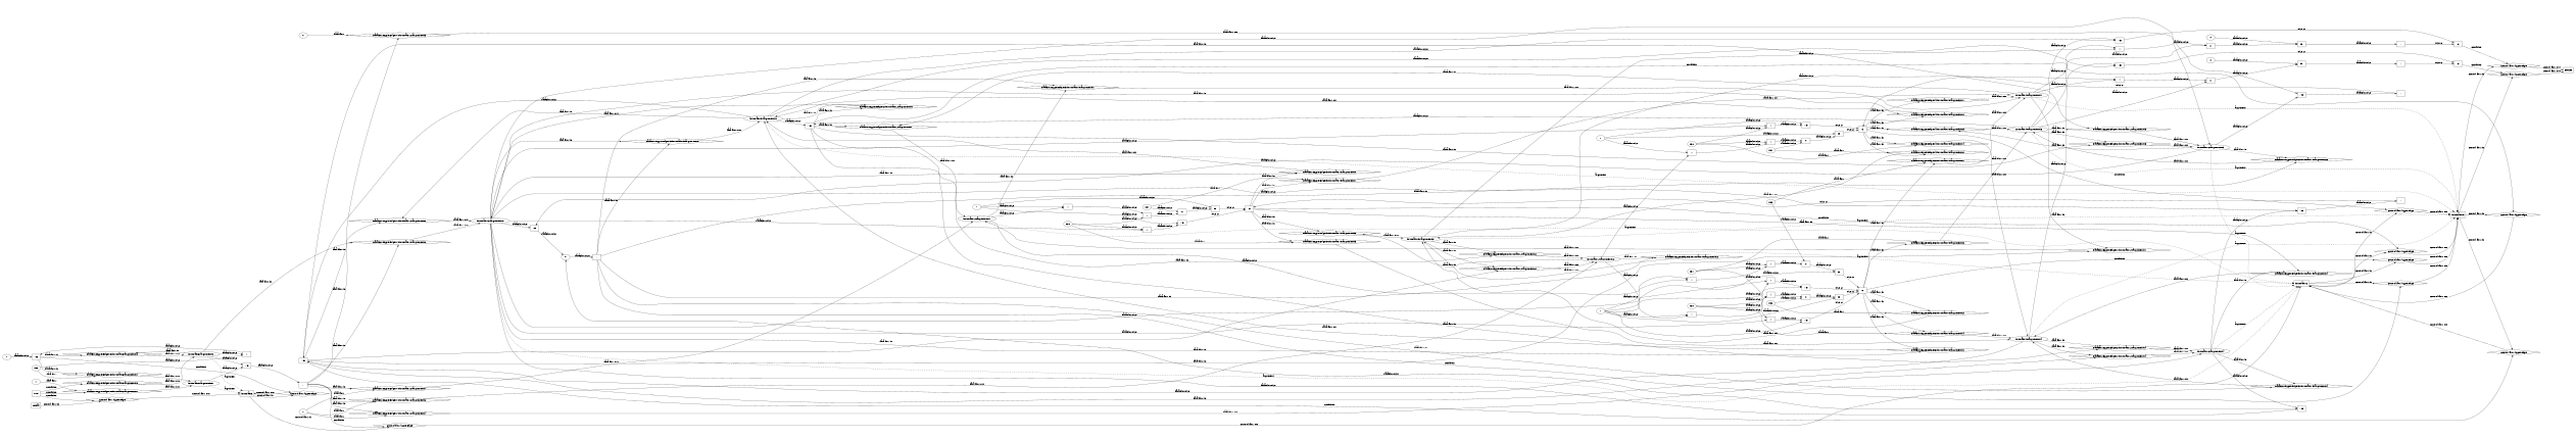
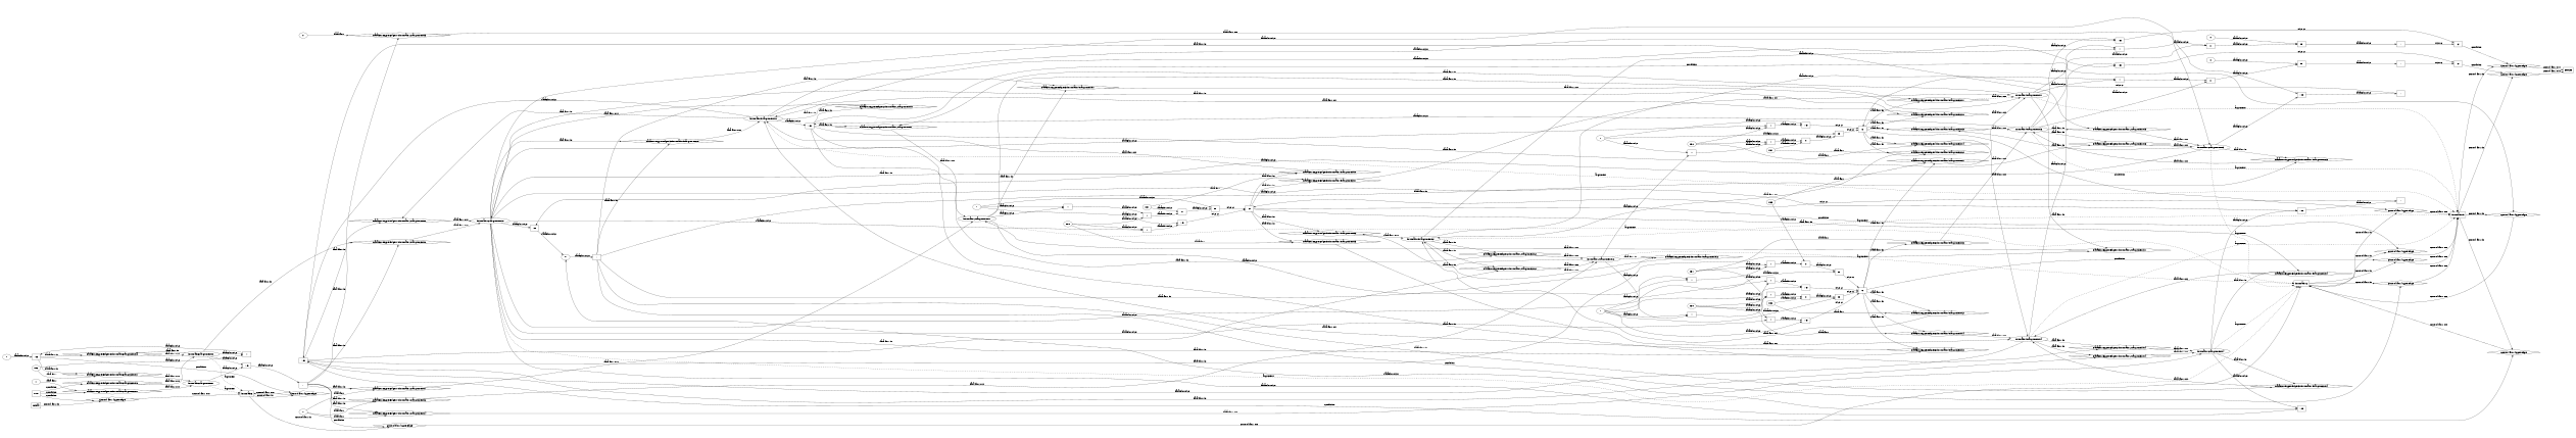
  digraph {
    rankdir=LR
    node [nodeName=argument0 shape=rect]
    n1 [label=inv_main12 nodeName=inv_main12]
    n2 [label="Control flow hyperedge" nodeName=ControlFowHyperEdge_3 shape=diamond]
    n3 [label="Control flow hyperedge" nodeName=ControlFowHyperEdge_4 shape=diamond]
    n4 [label="Control flow hyperedge" nodeName=ControlFowHyperEdge_5 shape=diamond]
    n5 [label="Control flow hyperedge" nodeName=ControlFowHyperEdge_6 shape=diamond]
    n6 [label=inv_main19 nodeName=inv_main19]
    n7 [label="Control flow hyperedge" nodeName=ControlFowHyperEdge_1 shape=diamond]
    n8 [label="Control flow hyperedge" nodeName=ControlFowHyperEdge_2 shape=diamond]
    n9 [label="Control flow hyperedge" nodeName=ControlFowHyperEdge_9 shape=diamond]
    n10 [label="Control flow hyperedge" nodeName=ControlFowHyperEdge_10 shape=diamond]
    n11 [label=FALSE nodeName=FALSE]
    n12 [label=inv_main6 nodeName=inv_main6]
    n13 [label="Control flow hyperedge" nodeName=ControlFowHyperEdge_7 shape=diamond]
    n14 [label="Control flow hyperedge" nodeName=ControlFowHyperEdge_8 shape=diamond]
    n15 [label=Initial nodeName=Initial]
    n16 [label="Control flow hyperedge" nodeName=ControlFowHyperEdge_0 shape=diamond]
    n17 [label=inv_main6_argument_0 shape=oval]
    n18 [label=">=" nodeName=xxxinv_main12___inv_main6_7xxxguard_0_node_1]
    n19 [label="-" nodeName=xxxinv_main6___inv_main6_8xxxguard_0_node_1]
    n20 [label=DataFowHyperEdge_7_inv_main12_argument_0 nodeName=DataFowHyperEdge_7_inv_main12_argument_0 shape=diamond]
    n21 [label=DataFowHyperEdge_8_inv_main6_argument_0 nodeName=DataFowHyperEdge_8_inv_main6_argument_0 shape=diamond]
    n22 [label="!" nodeName=xxxinv_main12___inv_main6_7xxxguard_0_node_0]
    n23 [label=">=" nodeName=xxxinv_main6___inv_main6_8xxxguard_0_node_0]
    n24 [label=inv_main12_argument_0 shape=oval]
    n25 [label=inv_main6_argument_1 nodeName=argument1 shape=oval]
    n26 [label=">=" nodeName=xxxinv_main19___inv_main12_3xxxguard_0_node_2]
    n27 [label=">=" nodeName=xxxinv_main19___inv_main12_3xxxguard_0_node_5]
    n28 [label="-" nodeName=xxxinv_main19___inv_main12_4xxxguard_0_node_1]
    n29 [label=">=" nodeName=xxxinv_main19___inv_main12_4xxxguard1_node_1]
    n30 [label=">=" nodeName=xxxinv_main19___inv_main12_5xxxguard_0_node_1]
    n31 [label="-" nodeName=xxxinv_main19___inv_main12_5xxxguard1_node_1]
    n32 [label="-" nodeName=xxxinv_main19___inv_main12_6xxxguard_0_node_1]
    n33 [label="-" nodeName=xxxinv_main19___inv_main12_6xxxguard1_node_1]
    n34 [label=DataFowHyperEdge_3_inv_main19_argument_0 nodeName=DataFowHyperEdge_3_inv_main19_argument_0 shape=diamond]
    n35 [label=DataFowHyperEdge_4_inv_main19_argument_0 nodeName=DataFowHyperEdge_4_inv_main19_argument_0 shape=diamond]
    n36 [label=DataFowHyperEdge_5_inv_main19_argument_0 nodeName=DataFowHyperEdge_5_inv_main19_argument_0 shape=diamond]
    n37 [label=DataFowHyperEdge_6_inv_main19_argument_0 nodeName=DataFowHyperEdge_6_inv_main19_argument_0 shape=diamond]
    n38 [label=Or nodeName=xxxinv_main19___inv_main12_3xxxguard_0_node_1 shape=""]
    n39 [label=">=" nodeName=xxxinv_main19___inv_main12_4xxxguard_0_node_0]
    n40 [label="!" nodeName=xxxinv_main19___inv_main12_4xxxguard1_node_0]
    n41 [label="!" nodeName=xxxinv_main19___inv_main12_5xxxguard_0_node_0]
    n42 [label=">=" nodeName=xxxinv_main19___inv_main12_5xxxguard1_node_0]
    n43 [label=">=" nodeName=xxxinv_main19___inv_main12_6xxxguard_0_node_0]
    n44 [label=">=" nodeName=xxxinv_main19___inv_main12_6xxxguard1_node_0]
    n45 [label=inv_main19_argument_0 shape=oval]
    n46 [label=inv_main12_argument_1 nodeName=argument1 shape=oval]
    n47 [label="*" nodeName=xxxinv_main19___inv_main12_5xxxguard2_node_4]
    n48 [label="*" nodeName=xxxinv_main19___inv_main12_6xxxguard2_node_4]
    n49 [label=DataFowHyperEdge_3_inv_main19_argument_1 nodeName=DataFowHyperEdge_3_inv_main19_argument_1 shape=diamond]
    n50 [label=DataFowHyperEdge_4_inv_main19_argument_1 nodeName=DataFowHyperEdge_4_inv_main19_argument_1 shape=diamond]
    n51 [label="-" nodeName=xxxinv_main19___inv_main12_5xxxguard2_node_3]
    n52 [label="-" nodeName=xxxinv_main19___inv_main12_6xxxguard2_node_3]
    n53 [label=inv_main19_argument_1 nodeName=argument1 shape=oval]
    n54 [label=inv_main12_argument_2 nodeName=argument2 shape=oval]
    n55 [label="*" nodeName=xxxinv_main19___inv_main12_4xxxguard2_node_4]
    n56 [label="*" nodeName=xxxinv_main19___inv_main12_6xxxguard3_node_4]
    n57 [label=DataFowHyperEdge_3_inv_main19_argument_2 nodeName=DataFowHyperEdge_3_inv_main19_argument_2 shape=diamond]
    n58 [label=DataFowHyperEdge_5_inv_main19_argument_2 nodeName=DataFowHyperEdge_5_inv_main19_argument_2 shape=diamond]
    n59 [label="-" nodeName=xxxinv_main19___inv_main12_4xxxguard2_node_3]
    n60 [label="-" nodeName=xxxinv_main19___inv_main12_6xxxguard3_node_3]
    n61 [label=inv_main19_argument_2 nodeName=argument2 shape=oval]
    n62 [label=inv_main12_argument_3 nodeName=argument3 shape=oval]
    n63 [label=DataFowHyperEdge_3_inv_main19_argument_3 nodeName=DataFowHyperEdge_3_inv_main19_argument_3 shape=diamond]
    n64 [label=DataFowHyperEdge_4_inv_main19_argument_3 nodeName=DataFowHyperEdge_4_inv_main19_argument_3 shape=diamond]
    n65 [label=inv_main19_argument_3 nodeName=argument3 shape=oval]
    n66 [label=inv_main12_argument_4 nodeName=argument4 shape=oval]
    n67 [label=DataFowHyperEdge_3_inv_main19_argument_4 nodeName=DataFowHyperEdge_3_inv_main19_argument_4 shape=diamond]
    n68 [label=DataFowHyperEdge_5_inv_main19_argument_4 nodeName=DataFowHyperEdge_5_inv_main19_argument_4 shape=diamond]
    n69 [label=inv_main19_argument_4 nodeName=argument4 shape=oval]
    n70 [label=">=" nodeName=xxxinv_main12___inv_main19_1xxxguard_0_node_0]
    n71 [label=">=" nodeName=xxxinv_main12___inv_main19_2xxxguard_0_node_0]
    n72 [label=">=" nodeName=xxxFALSE___inv_main19_9xxxguard1_node_0]
    n73 [label=">=" nodeName=xxxFALSE___inv_main19_10xxxguard1_node_0]
    n74 [label=DataFowHyperEdge_1_inv_main12_argument_0 nodeName=DataFowHyperEdge_1_inv_main12_argument_0 shape=diamond]
    n75 [label=DataFowHyperEdge_2_inv_main12_argument_0 nodeName=DataFowHyperEdge_2_inv_main12_argument_0 shape=diamond]
    n76 [label=DataFowHyperEdge_1_inv_main12_argument_1 nodeName=DataFowHyperEdge_1_inv_main12_argument_1 shape=diamond]
    n77 [label=DataFowHyperEdge_1_inv_main12_argument_2 nodeName=DataFowHyperEdge_1_inv_main12_argument_2 shape=diamond]
    n78 [label=DataFowHyperEdge_1_inv_main12_argument_3 nodeName=DataFowHyperEdge_1_inv_main12_argument_3 shape=diamond]
    n79 [label=DataFowHyperEdge_1_inv_main12_argument_4 nodeName=DataFowHyperEdge_1_inv_main12_argument_4 shape=diamond]
    n80 [label=DataFowHyperEdge_2_inv_main12_argument_1 nodeName=DataFowHyperEdge_2_inv_main12_argument_1 shape=diamond]
    n81 [label=DataFowHyperEdge_2_inv_main12_argument_2 nodeName=DataFowHyperEdge_2_inv_main12_argument_2 shape=diamond]
    n82 [label=DataFowHyperEdge_2_inv_main12_argument_3 nodeName=DataFowHyperEdge_2_inv_main12_argument_3 shape=diamond]
    n83 [label=DataFowHyperEdge_2_inv_main12_argument_4 nodeName=DataFowHyperEdge_2_inv_main12_argument_4 shape=diamond]
    n84 [label="&" nodeName=xxxFALSE___inv_main19_9xxx_and]
    n85 [label="&" nodeName=xxxFALSE___inv_main19_10xxx_and]
    n86 [label="-" nodeName=xxxFALSE___inv_main19_9xxxguard_0_node_4]
    n87 [label="-" nodeName=xxxFALSE___inv_main19_10xxxguard_0_node_4]
    n88 [label="+" nodeName=xxxFALSE___inv_main19_9xxxguard_0_node_2]
    n89 [label="+" nodeName=xxxFALSE___inv_main19_10xxxguard_0_node_2]
    n90 [label="=" nodeName=xxxFALSE___inv_main19_9xxxguard_0_node_1]
    n91 [label="=" nodeName=xxxFALSE___inv_main19_10xxxguard_0_node_1]
    n92 [label=true nodeName=true_0]
    n93 [label=DataFowHyperEdge_0_inv_main6_argument_1 nodeName=DataFowHyperEdge_0_inv_main6_argument_1 shape=diamond]
    n94 [label=DataFowHyperEdge_0_inv_main6_argument_0 nodeName=DataFowHyperEdge_0_inv_main6_argument_0 shape=diamond]
    n95 [label=1 nodeName=xxxinv_main6___Initial_0xxxdataFlow_0_node_0 shape=""]
    n96 [label="!" nodeName=xxxinv_main19___inv_main12_3xxxguard_0_node_0]
    n97 [label="&" nodeName=xxxinv_main19___inv_main12_4xxx_and]
    n98 [label=DataFowHyperEdge_4_inv_main19_argument_2 nodeName=DataFowHyperEdge_4_inv_main19_argument_2 shape=diamond]
    n99 [label=DataFowHyperEdge_4_inv_main19_argument_4 nodeName=DataFowHyperEdge_4_inv_main19_argument_4 shape=diamond]
    n100 [label=-1 nodeName=xxxinv_main19___inv_main12_4xxxguard_0_node_4 shape=""]
    n101 [label="=" nodeName=xxxinv_main19___inv_main12_4xxxguard2_node_0]
    n102 [label=_P0 nodeName=xxxinv_main19___inv_main12_4xxxdataFlow1_node_0 shape=""]
    n103 [label="+" nodeName=xxxinv_main19___inv_main12_4xxxguard2_node_1]
    n104 [label=_P1 nodeName=xxxinv_main19___inv_main12_4xxxdataFlow_0_node_0 shape=""]
    n105 [label="&" nodeName=xxxinv_main19___inv_main12_5xxx_and]
    n106 [label=DataFowHyperEdge_5_inv_main19_argument_1 nodeName=DataFowHyperEdge_5_inv_main19_argument_1 shape=diamond]
    n107 [label=DataFowHyperEdge_5_inv_main19_argument_3 nodeName=DataFowHyperEdge_5_inv_main19_argument_3 shape=diamond]
    n108 [label=-1 nodeName=xxxinv_main19___inv_main12_5xxxguard1_node_4 shape=""]
    n109 [label="=" nodeName=xxxinv_main19___inv_main12_5xxxguard2_node_0]
    n110 [label=_P0 nodeName=xxxinv_main19___inv_main12_5xxxdataFlow1_node_0 shape=""]
    n111 [label="+" nodeName=xxxinv_main19___inv_main12_5xxxguard2_node_1]
    n112 [label=_P1 nodeName=xxxinv_main19___inv_main12_5xxxdataFlow_0_node_0 shape=""]
    n113 [label="&" nodeName=xxxinv_main19___inv_main12_6xxx_and]
    n114 [label=DataFowHyperEdge_6_inv_main19_argument_1 nodeName=DataFowHyperEdge_6_inv_main19_argument_1 shape=diamond]
    n115 [label=DataFowHyperEdge_6_inv_main19_argument_2 nodeName=DataFowHyperEdge_6_inv_main19_argument_2 shape=diamond]
    n116 [label=DataFowHyperEdge_6_inv_main19_argument_3 nodeName=DataFowHyperEdge_6_inv_main19_argument_3 shape=diamond]
    n117 [label=DataFowHyperEdge_6_inv_main19_argument_4 nodeName=DataFowHyperEdge_6_inv_main19_argument_4 shape=diamond]
    n118 [label=-1 nodeName=xxxinv_main19___inv_main12_6xxxguard_0_node_4 shape=""]
    n119 [label="=" nodeName=xxxinv_main19___inv_main12_6xxxguard2_node_0]
    n120 [label="=" nodeName=xxxinv_main19___inv_main12_6xxxguard3_node_0]
    n121 [label=_P1 nodeName=xxxinv_main19___inv_main12_6xxxdataFlow2_node_0 shape=""]
    n122 [label="+" nodeName=xxxinv_main19___inv_main12_6xxxguard2_node_1]
    n123 [label=_P0 nodeName=xxxinv_main19___inv_main12_6xxxdataFlow3_node_0 shape=""]
    n124 [label="+" nodeName=xxxinv_main19___inv_main12_6xxxguard3_node_1]
    n125 [label=_P3 nodeName=xxxinv_main19___inv_main12_6xxxdataFlow_0_node_0 shape=""]
    n126 [label=_P2 nodeName=xxxinv_main19___inv_main12_6xxxdataFlow1_node_0 shape=""]
    n127 [label=DataFowHyperEdge_7_inv_main12_argument_1 nodeName=DataFowHyperEdge_7_inv_main12_argument_1 shape=diamond]
    n128 [label=DataFowHyperEdge_7_inv_main12_argument_2 nodeName=DataFowHyperEdge_7_inv_main12_argument_2 shape=diamond]
    n129 [label=DataFowHyperEdge_7_inv_main12_argument_3 nodeName=DataFowHyperEdge_7_inv_main12_argument_3 shape=diamond]
    n130 [label=DataFowHyperEdge_7_inv_main12_argument_4 nodeName=DataFowHyperEdge_7_inv_main12_argument_4 shape=diamond]
    n131 [label=1 nodeName=xxxinv_main12___inv_main6_7xxxdataFlow_0_node_0 shape=""]
    n132 [label=0 nodeName=xxxinv_main12___inv_main6_7xxxdataFlow2_node_0 shape=""]
    n133 [label=DataFowHyperEdge_8_inv_main6_argument_1 nodeName=DataFowHyperEdge_8_inv_main6_argument_1 shape=diamond]
    n134 [label=-1 nodeName=xxxinv_main6___inv_main6_8xxxguard_0_node_4 shape=""]
    n135 [label=_P2 nodeName=xxxinv_main6___inv_main6_8xxxdataFlow_0_node_0 shape=""]
    n136 [label="!" nodeName=xxxFALSE___inv_main19_9xxxguard_0_node_0]
    n137 [label=0 nodeName=xxxFALSE___inv_main19_9xxxguard_0_node_7 shape=""]
    n138 [label="!" nodeName=xxxFALSE___inv_main19_10xxxguard_0_node_0]
    n139 [label=0 nodeName=xxxFALSE___inv_main19_10xxxguard_0_node_7 shape=""]
    n1 -> n2 [label="control flow in"]
    n1 -> n3 [label="control flow in"]
    n1 -> n4 [label="control flow in"]
    n1 -> n5 [label="control flow in"]
    n2 -> n6 [label="control flow out"]
    n3 -> n6 [label="control flow out"]
    n4 -> n6 [label="control flow out"]
    n5 -> n6 [label="control flow out"]
    n6 -> n7 [label="control flow in"]
    n6 -> n8 [label="control flow in"]
    n6 -> n9 [label="control flow in"]
    n6 -> n10 [label="control flow in"]
    n7 -> n1 [label="control flow out"]
    n8 -> n1 [label="control flow out"]
    n9 -> n11 [label="control flow out"]
    n10 -> n11 [label="control flow out"]
    n12 -> n13 [label="control flow in"]
    n12 -> n14 [label="control flow in"]
    n13 -> n1 [label="control flow out"]
    n14 -> n12 [label="control flow out"]
    n15 -> n16 [label="control flow in"]
    n16 -> n12 [label="control flow out"]
    n17 -> n12 [label=argument style=dashed]
    n17 -> n18 [label=dataFlowAST]
    n17 -> n19 [label=dataFlowAST]
    n17 -> n20 [label="data flow in"]
    n17 -> n21 [label="data flow in"]
    n18 -> n22 [label=dataFlowAST]
    n19 -> n23 [label=dataFlowAST]
    n20 -> n24 [label="data flow out"]
    n21 -> n17 [label="data flow out"]
    n22 -> n13 [label=condition]
    n22 -> n20 [label="data flow in"]
    n22 -> n127 [label="data flow in"]
    n22 -> n128 [label="data flow in"]
    n22 -> n129 [label="data flow in"]
    n22 -> n130 [label="data flow in"]
    n23 -> n14 [label=condition]
    n23 -> n21 [label="data flow in"]
    n23 -> n133 [label="data flow in"]
    n24 -> n1 [label=argument style=dashed]
    n24 -> n26 [label=dataFlowAST]
    n24 -> n27 [label=dataFlowAST]
    n24 -> n28 [label=dataFlowAST]
    n24 -> n29 [label=dataFlowAST]
    n24 -> n30 [label=dataFlowAST]
    n24 -> n31 [label=dataFlowAST]
    n24 -> n32 [label=dataFlowAST]
    n24 -> n33 [label=dataFlowAST]
    n24 -> n34 [label="data flow in"]
    n24 -> n35 [label="data flow in"]
    n24 -> n36 [label="data flow in"]
    n24 -> n37 [label="data flow in"]
    n25 -> n12 [label=argument style=dashed]
    n25 -> n18 [label=dataFlowAST]
    n26 -> n38 [label=dataFlowAST]
    n27 -> n38 [label=dataFlowAST]
    n28 -> n39 [label=dataFlowAST]
    n29 -> n40 [label=dataFlowAST]
    n30 -> n41 [label=dataFlowAST]
    n31 -> n42 [label=dataFlowAST]
    n32 -> n43 [label=dataFlowAST]
    n33 -> n44 [label=dataFlowAST]
    n34 -> n45 [label="data flow out"]
    n35 -> n45 [label="data flow out"]
    n36 -> n45 [label="data flow out"]
    n37 -> n45 [label="data flow out"]
    n38 -> n96 [label=dataFlowAST]
    n39 -> n97 [label="AST &"]
    n40 -> n97 [label="AST &"]
    n41 -> n105 [label="AST &"]
    n42 -> n105 [label="AST &"]
    n43 -> n113 [label="AST &"]
    n44 -> n113 [label="AST &"]
    n45 -> n6 [label=argument style=dashed]
    n45 -> n70 [label=dataFlowAST]
    n45 -> n71 [label=dataFlowAST]
    n45 -> n72 [label=dataFlowAST]
    n45 -> n73 [label=dataFlowAST]
    n45 -> n74 [label="data flow in"]
    n45 -> n75 [label="data flow in"]
    n46 -> n1 [label=argument style=dashed]
    n46 -> n47 [label=dataFlowAST]
    n46 -> n48 [label=dataFlowAST]
    n46 -> n49 [label="data flow in"]
+   n46 -> n50 [label="data flow in"]
    n47 -> n51 [label=dataFlowAST]
    n48 -> n52 [label=dataFlowAST]
    n49 -> n53 [label="data flow out"]
    n50 -> n53 [label="data flow out" style=dashed]
    n51 -> n111 [label=dataFlowAST]
    n52 -> n122 [label=dataFlowAST]
    n53 -> n6 [label=argument style=dashed]
    n53 -> n76 [label="data flow in"]
    n53 -> n80 [label="data flow in"]
    n53 -> n86 [label=dataFlowAST]
    n53 -> n87 [label=dataFlowAST]
    n54 -> n1 [label=argument style=dashed]
    n54 -> n55 [label=dataFlowAST]
    n54 -> n56 [label=dataFlowAST]
    n54 -> n57 [label="data flow in"]
    n54 -> n58 [label="data flow in"]
    n55 -> n59 [label=dataFlowAST]
    n56 -> n60 [label=dataFlowAST]
    n57 -> n61 [label="data flow out"]
    n58 -> n61 [label="data flow out"]
    n59 -> n103 [label=dataFlowAST]
    n60 -> n124 [label=dataFlowAST]
    n61 -> n6 [label=argument style=dashed]
    n61 -> n77 [label="data flow in"]
    n61 -> n81 [label="data flow in"]
    n61 -> n86 [label=dataFlowAST]
    n61 -> n87 [label=dataFlowAST]
    n62 -> n1 [label=argument style=dashed]
    n62 -> n26 [label=dataFlowAST]
    n62 -> n29 [label=dataFlowAST]
    n62 -> n63 [label="data flow in"]
    n62 -> n64 [label="data flow in"]
    n63 -> n65 [label="data flow out"]
    n64 -> n65 [label="data flow out"]
    n65 -> n6 [label=argument style=dashed]
    n65 -> n71 [label=dataFlowAST]
    n65 -> n73 [label=dataFlowAST]
    n65 -> n78 [label="data flow in"]
    n65 -> n82 [label="data flow in"]
    n65 -> n88 [label=dataFlowAST]
    n65 -> n89 [label=dataFlowAST]
    n66 -> n1 [label=argument style=dashed]
    n66 -> n27 [label=dataFlowAST]
    n66 -> n30 [label=dataFlowAST]
    n66 -> n67 [label="data flow in"]
    n66 -> n68 [label="data flow in"]
    n67 -> n69 [label="data flow out"]
    n68 -> n69 [label="data flow out"]
    n69 -> n6 [label=argument style=dashed]
    n69 -> n70 [label=dataFlowAST]
    n69 -> n72 [label=dataFlowAST]
    n69 -> n79 [label="data flow in"]
    n69 -> n83 [label="data flow in"]
    n70 -> n7 [label=condition]
    n70 -> n74 [label="data flow in"]
    n70 -> n76 [label="data flow in"]
    n70 -> n77 [label="data flow in"]
    n70 -> n78 [label="data flow in"]
    n70 -> n79 [label="data flow in"]
    n71 -> n8 [label=condition]
    n71 -> n75 [label="data flow in"]
    n71 -> n80 [label="data flow in"]
    n71 -> n81 [label="data flow in"]
    n71 -> n82 [label="data flow in"]
    n71 -> n83 [label="data flow in"]
    n72 -> n84 [label="AST &"]
    n73 -> n85 [label="AST &"]
    n74 -> n24 [label="data flow out"]
    n75 -> n24 [label="data flow out"]
    n76 -> n46 [label="data flow out"]
    n77 -> n54 [label="data flow out"]
    n78 -> n62 [label="data flow out"]
    n79 -> n66 [label="data flow out"]
    n80 -> n46 [label="data flow out"]
    n81 -> n54 [label="data flow out"]
    n82 -> n62 [label="data flow out"]
    n83 -> n66 [label="data flow out"]
    n84 -> n9 [label=condition]
    n85 -> n10 [label=condition]
    n86 -> n88 [label=dataFlowAST]
    n87 -> n89 [label=dataFlowAST]
    n88 -> n90 [label=dataFlowAST]
    n89 -> n91 [label=dataFlowAST]
    n90 -> n136 [label=dataFlowAST]
    n91 -> n138 [label=dataFlowAST]
    n92 -> n16 [label=condition]
    n92 -> n93 [label=condition]
    n92 -> n94 [label=condition]
    n93 -> n25 [label="data flow out"]
    n94 -> n17 [label="data flow out"]
    n95 -> n93 [label="data flow"]
    n96 -> n2 [label=condition]
    n96 -> n34 [label="data flow in"]
    n96 -> n49 [label="data flow in"]
    n96 -> n57 [label="data flow in"]
    n96 -> n63 [label="data flow in"]
    n96 -> n67 [label="data flow in"]
    n97 -> n3 [label=condition]
    n97 -> n35 [label="data flow in"]
    n97 -> n50 [label="data flow in"]
    n97 -> n64 [label="data flow in"]
    n97 -> n98 [label="data flow in"]
    n97 -> n99 [label="data flow in"]
    n98 -> n61 [label="data flow out"]
    n99 -> n69 [label="data flow out"]
    n100 -> n39 [label=dataFlowAST]
    n100 -> n55 [label=dataFlowAST]
    n100 -> n101 [label=dataFlowAST]
    n101 -> n97 [label="AST &"]
    n102 -> n28 [label=dataFlowAST]
    n102 -> n59 [label=dataFlowAST]
    n102 -> n99 [label="data flow"]
    n103 -> n101 [label=dataFlowAST]
    n104 -> n98 [label="data flow"]
    n104 -> n103 [label=dataFlowAST]
    n105 -> n4 [label=condition]
    n105 -> n36 [label="data flow in"]
    n105 -> n58 [label="data flow in"]
    n105 -> n68 [label="data flow in"]
    n105 -> n106 [label="data flow in"]
    n105 -> n107 [label="data flow in"]
    n106 -> n53 [label="data flow out"]
    n107 -> n69 [label="data flow out"]
    n108 -> n42 [label=dataFlowAST]
    n108 -> n47 [label=dataFlowAST]
    n108 -> n109 [label=dataFlowAST]
    n109 -> n105 [label="AST &"]
    n110 -> n31 [label=dataFlowAST]
    n110 -> n51 [label=dataFlowAST]
    n110 -> n107 [label="data flow"]
    n111 -> n109 [label=dataFlowAST]
    n112 -> n106 [label="data flow"]
    n112 -> n111 [label=dataFlowAST]
    n113 -> n5 [label=condition]
    n113 -> n37 [label="data flow in"]
    n113 -> n114 [label="data flow in"]
    n113 -> n115 [label="data flow in"]
    n113 -> n116 [label="data flow in"]
    n113 -> n117 [label="data flow in"]
    n114 -> n53 [label="data flow out"]
    n115 -> n61 [label="data flow out"]
    n116 -> n65 [label="data flow out"]
    n117 -> n69 [label="data flow out"]
    n118 -> n43 [label=dataFlowAST]
    n118 -> n44 [label=dataFlowAST]
    n118 -> n48 [label=dataFlowAST]
    n118 -> n56 [label=dataFlowAST]
    n118 -> n119 [label=dataFlowAST]
    n118 -> n120 [label=dataFlowAST]
    n119 -> n113 [label="AST &"]
    n120 -> n113 [label="AST &"]
    n121 -> n32 [label=dataFlowAST]
    n121 -> n52 [label=dataFlowAST]
    n121 -> n116 [label="data flow"]
    n122 -> n119 [label=dataFlowAST]
    n123 -> n33 [label=dataFlowAST]
    n123 -> n60 [label=dataFlowAST]
    n123 -> n117 [label="data flow"]
    n124 -> n120 [label=dataFlowAST]
    n125 -> n114 [label="data flow"]
    n125 -> n122 [label=dataFlowAST]
    n126 -> n115 [label="data flow"]
    n126 -> n124 [label=dataFlowAST]
    n127 -> n46 [label="data flow out"]
    n128 -> n54 [label="data flow out"]
    n129 -> n62 [label="data flow out"]
    n130 -> n66 [label="data flow out"]
    n131 -> n127 [label="data flow"]
    n131 -> n128 [label="data flow"]
    n131 -> n130 [label="data flow"]
    n132 -> n129 [label="data flow"]
    n133 -> n25 [label="data flow out"]
    n134 -> n23 [label=dataFlowAST]
    n135 -> n19 [label=dataFlowAST]
    n135 -> n133 [label="data flow"]
    n136 -> n84 [label="AST &"]
    n137 -> n90 [label=dataFlowAST]
    n138 -> n85 [label="AST &"]
    n139 -> n91 [label=dataFlowAST]
  }
